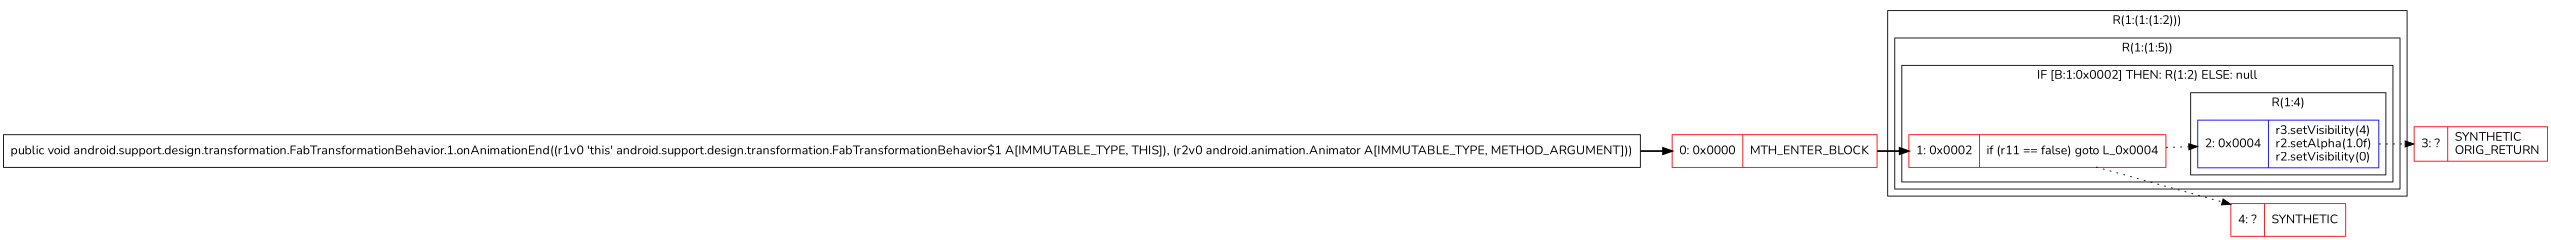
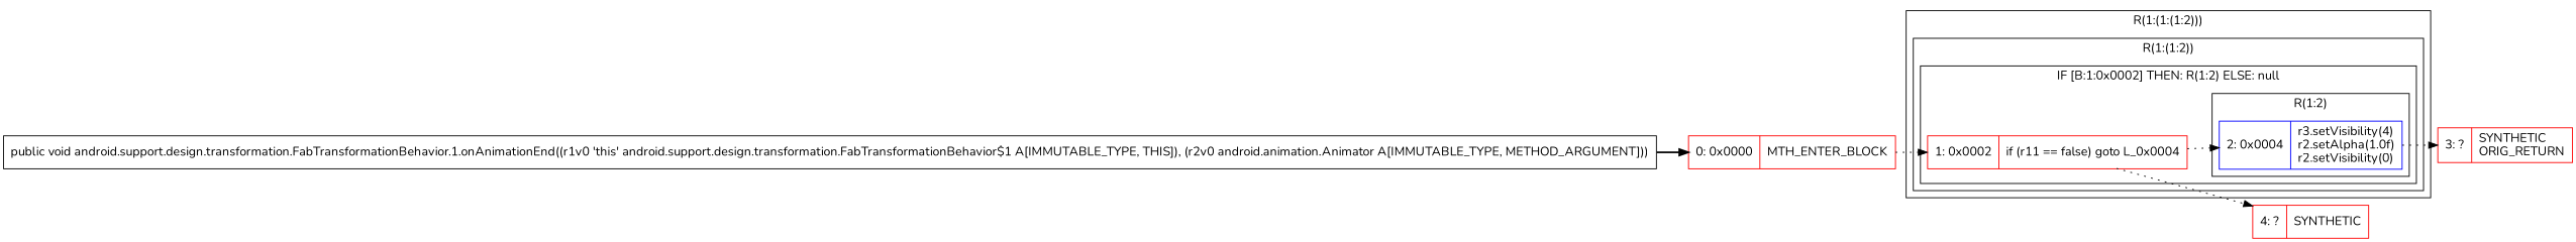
  digraph {
    fontname=Nunito
    rankdir=LR
    node [color=red fontname=Nunito shape=record]
    edge [fontname=Nunito style=dotted]
    n1 [color=blue label="{2\:\ 0x0004|r3.setVisibility(4)\lr2.setAlpha(1.0f)\lr2.setVisibility(0)\l}"]
    n2 [label="{1\:\ 0x0002|if (r11 == false) goto L_0x0004\l}"]
    n3 [label="{3\:\ ?|SYNTHETIC\lORIG_RETURN\l}"]
    n4 [label="{4\:\ ?|SYNTHETIC\l}"]
    n5 [label="{0\:\ 0x0000|MTH_ENTER_BLOCK\l}"]
    n6 [label="{public void android.support.design.transformation.FabTransformationBehavior.1.onAnimationEnd((r1v0 'this' android.support.design.transformation.FabTransformationBehavior$1 A[IMMUTABLE_TYPE, THIS]), (r2v0 android.animation.Animator A[IMMUTABLE_TYPE, METHOD_ARGUMENT])) }" color=""]
    subgraph cluster_1 {
      label="R(1:(1:(1:2)))"
      subgraph cluster_2 {
-       label="R(1:(1:5))"
+       label="R(1:(1:2))"
        subgraph cluster_3 {
          label="IF [B:1:0x0002] THEN: R(1:2) ELSE: null"
          n2
          subgraph cluster_4 {
-           label="R(1:4)"
+           label="R(1:2)"
            n1
          }
        }
      }
    }
    n1 -> n3
    n2 -> n1
    n2 -> n4
-   n5 -> n2 [style=bold]
+   n5 -> n2
    n6 -> n5 [style=bold]
  }
